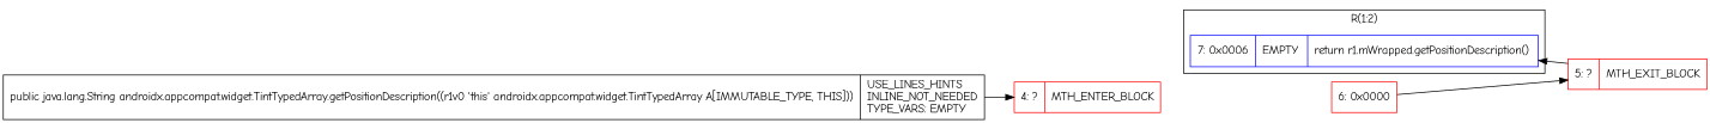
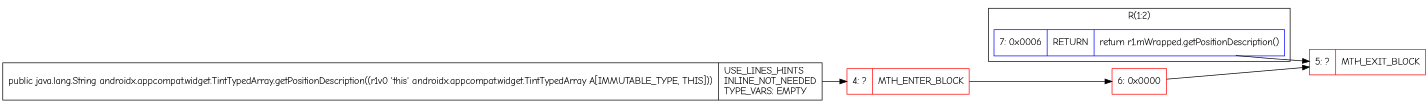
  digraph {
    fontname="Comic Neue"
    rankdir=LR
    node [color=red fontname="Comic Neue" shape=record]
    edge [fontname="Comic Neue"]
-   n1 [color=blue label="{7\:\ 0x0006|EMPTY\l|return r1.mWrapped.getPositionDescription()\l}"]
+   n1 [color=blue label="{7\:\ 0x0006|RETURN\l|return r1.mWrapped.getPositionDescription()\l}"]
    n2 [label="{5\:\ ?|MTH_EXIT_BLOCK\l}"]
    n3 [label="{4\:\ ?|MTH_ENTER_BLOCK\l}"]
    n4 [label="{6\:\ 0x0000}"]
    n5 [label="{public java.lang.String androidx.appcompat.widget.TintTypedArray.getPositionDescription((r1v0 'this' androidx.appcompat.widget.TintTypedArray A[IMMUTABLE_TYPE, THIS]))  | USE_LINES_HINTS\lINLINE_NOT_NEEDED\lTYPE_VARS: EMPTY\l}" color=""]
    subgraph cluster_1 {
      label="R(1:2)"
      n1
    }
-   n2 -> n1
+   n1 -> n2
+   n3 -> n4
    n4 -> n2
    n5 -> n3
  }
